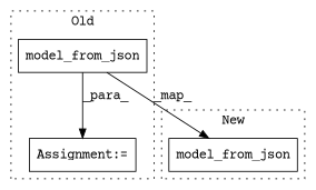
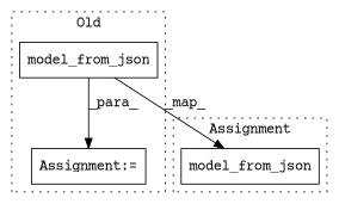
  digraph {
    fontname="Courier Prime"
    node [a=32 l="16,1" shape=box fontname="Courier Prime"]
    edge [fontname="Courier Prime"]
    n1 [label=model_from_json s="18050,18074"]
    n2 [a=7 l=1 label="Assignment:=" s=18049]
    n3 [label=model_from_json s="17742,17766"]
    subgraph cluster_1 {
      label=Old
      style=dotted
      n1
      n2
    }
    subgraph cluster_2 {
-     label=New
+     label=Assignment
      style=dotted
      n3
    }
    n1 -> n2 [label=_para_]
    n1 -> n3 [label=_map_]
  }
